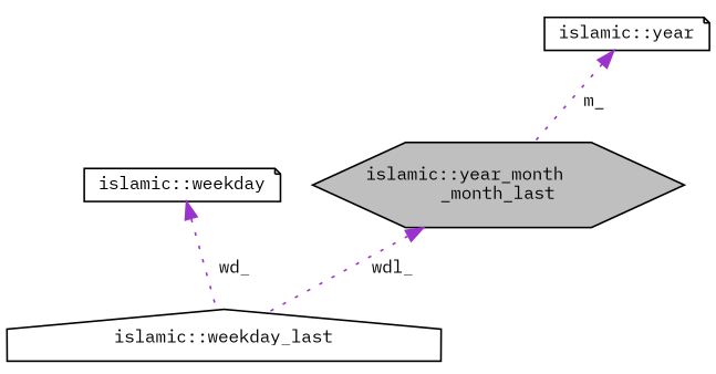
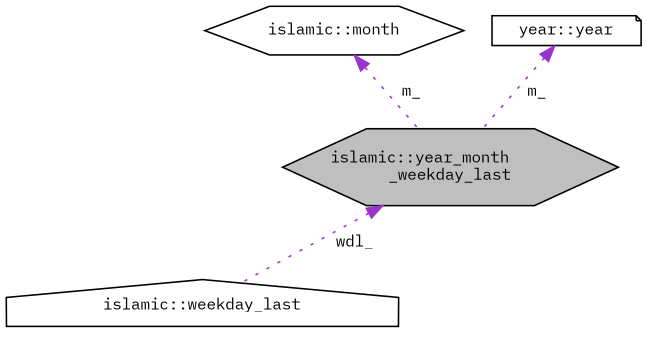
  digraph {
    fontname="IBM Plex Mono"
    node [color=black fillcolor=white fontname="IBM Plex Mono" fontsize=10 shape=hexagon style=filled]
    edge [color=darkorchid3 dir=back fontname="IBM Plex Mono" fontsize=10 labelfontname=Helvetica labelfontsize=10 style=dotted]
-   n1 [fillcolor=grey75 fontcolor=black height=0.2 label="islamic::year_month\l_month_last" width=0.4]
+   n1 [fillcolor=grey75 fontcolor=black height=0.2 label="islamic::year_month\l_weekday_last" width=0.4]
    n2 [height=0.2 label="islamic::weekday_last" shape=house width=0.4]
-   n3 [height=0.2 label="islamic::weekday" shape=note width=0.4]
-   n5 [height=0.2 label="islamic::year" shape=note width=0.4]
+   n4 [height=0.2 label="islamic::month" width=0.4]
+   n5 [height=0.2 label="year::year" shape=note width=0.4]
    n1 -> n2 [label=" wdl_"]
-   n3 -> n2 [label=" wd_"]
+   n4 -> n1 [label=" m_"]
    n5 -> n1 [label=" m_"]
  }
